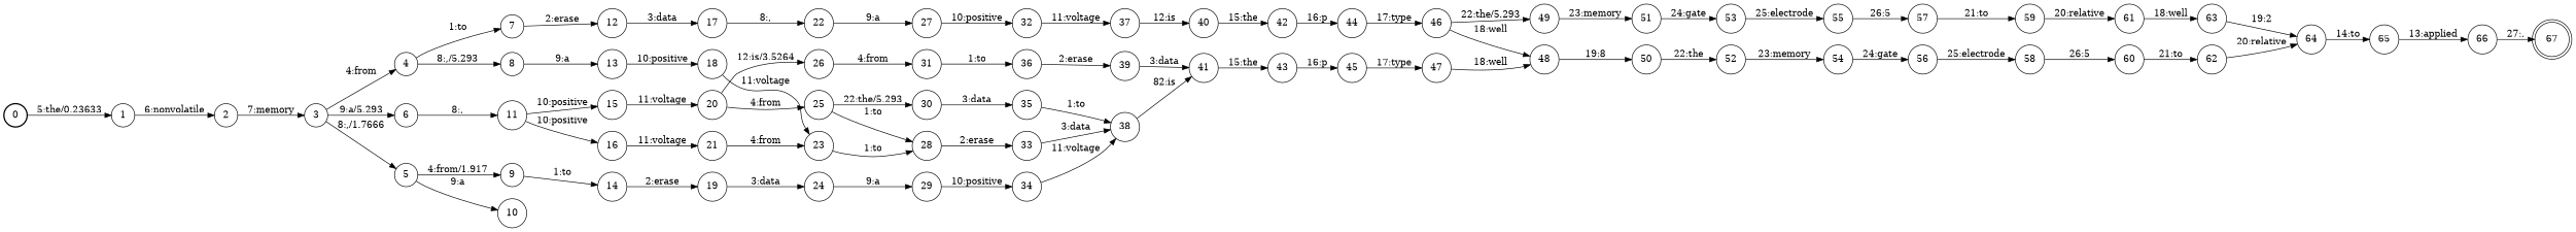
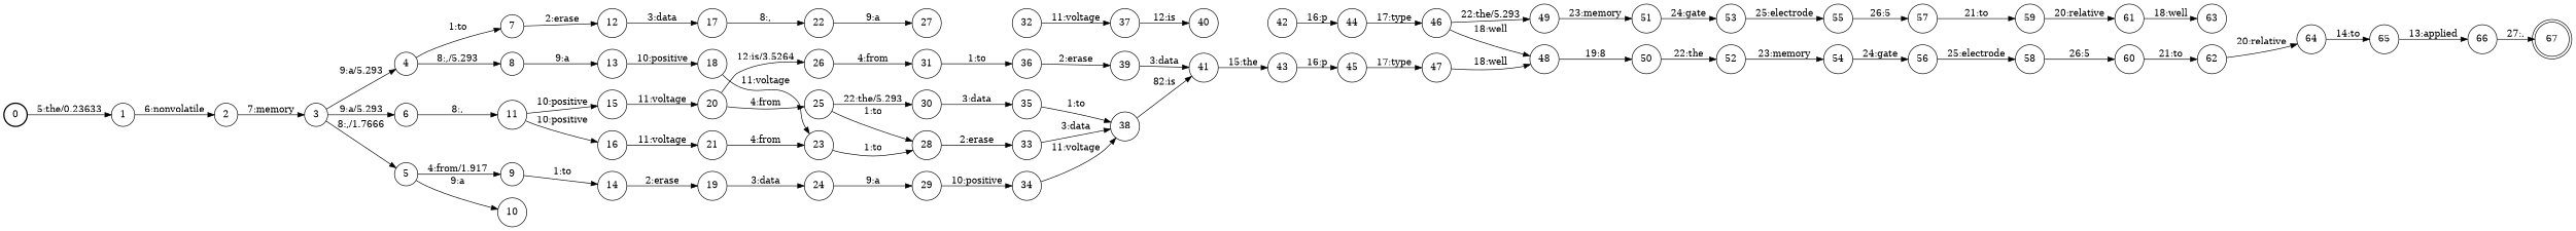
  digraph {
    nodesep=0.25
    rankdir=LR
    ranksep=0.4
    node [fontsize=14 shape=circle style=solid]
    edge [fontsize=14]
    n1 [label=0 style=bold]
    n2 [label=1]
    n3 [label=2]
    n4 [label=3]
    n5 [label=4]
    n6 [label=5]
    n7 [label=6]
    n8 [label=7]
    n9 [label=8]
    n10 [label=9]
    n11 [label=10]
    n12 [label=11]
    n13 [label=12]
    n14 [label=13]
    n15 [label=14]
    n16 [label=15]
    n17 [label=16]
    n18 [label=17]
    n19 [label=18]
    n20 [label=19]
    n21 [label=20]
    n22 [label=21]
    n23 [label=22]
    n24 [label=23]
    n25 [label=24]
    n26 [label=25]
    n27 [label=26]
    n28 [label=27]
    n29 [label=28]
    n30 [label=29]
    n31 [label=30]
    n32 [label=31]
    n33 [label=32]
    n34 [label=33]
    n35 [label=34]
    n36 [label=35]
    n37 [label=36]
    n38 [label=37]
    n39 [label=38]
    n40 [label=39]
    n41 [label=40]
    n42 [label=41]
    n43 [label=42]
    n44 [label=43]
    n45 [label=44]
    n46 [label=45]
    n47 [label=46]
    n48 [label=47]
    n49 [label=49]
    n50 [label=48]
    n51 [label=51]
    n52 [label=50]
    n53 [label=53]
    n54 [label=52]
    n55 [label=54]
    n56 [label=55]
    n57 [label=56]
    n58 [label=57]
    n59 [label=58]
    n60 [label=59]
    n61 [label=60]
    n62 [label=61]
    n63 [label=62]
    n64 [label=63]
    n65 [label=64]
    n66 [label=65]
    n67 [label=66]
    n68 [label=67 shape=doublecircle]
    n1 -> n2 [label="5:the/0.23633"]
    n2 -> n3 [label="6:nonvolatile"]
    n3 -> n4 [label="7:memory"]
-   n4 -> n5 [label="4:from"]
+   n4 -> n5 [label="9:a/5.293"]
    n4 -> n6 [label="8:,/1.7666"]
    n4 -> n7 [label="9:a/5.293"]
    n5 -> n8 [label="1:to"]
    n5 -> n9 [label="8:,/5.293"]
    n6 -> n10 [label="4:from/1.917"]
    n6 -> n11 [label="9:a"]
    n7 -> n12 [label="8:,"]
    n8 -> n13 [label="2:erase"]
    n9 -> n14 [label="9:a"]
    n10 -> n15 [label="1:to"]
    n12 -> n16 [label="10:positive"]
    n12 -> n17 [label="10:positive"]
    n13 -> n18 [label="3:data"]
    n14 -> n19 [label="10:positive"]
    n15 -> n20 [label="2:erase"]
    n16 -> n21 [label="11:voltage"]
    n17 -> n22 [label="11:voltage"]
    n18 -> n23 [label="8:,"]
    n19 -> n24 [label="11:voltage"]
    n20 -> n25 [label="3:data"]
    n21 -> n26 [label="4:from"]
    n21 -> n27 [label="12:is/3.5264"]
    n22 -> n24 [label="4:from"]
    n23 -> n28 [label="9:a"]
    n24 -> n29 [label="1:to"]
    n25 -> n30 [label="9:a"]
    n26 -> n29 [label="1:to"]
    n26 -> n31 [label="22:the/5.293"]
    n27 -> n32 [label="4:from"]
-   n28 -> n33 [label="10:positive"]
    n29 -> n34 [label="2:erase"]
    n30 -> n35 [label="10:positive"]
    n31 -> n36 [label="3:data"]
    n32 -> n37 [label="1:to"]
    n33 -> n38 [label="11:voltage"]
    n34 -> n39 [label="3:data"]
    n35 -> n39 [label="11:voltage"]
    n36 -> n39 [label="1:to"]
    n37 -> n40 [label="2:erase"]
    n38 -> n41 [label="12:is"]
    n39 -> n42 [label="82:is"]
    n40 -> n42 [label="3:data"]
-   n41 -> n43 [label="15:the"]
    n42 -> n44 [label="15:the"]
    n43 -> n45 [label="16:p"]
    n44 -> n46 [label="16:p"]
    n45 -> n47 [label="17:type"]
    n46 -> n48 [label="17:type"]
    n47 -> n49 [label="22:the/5.293"]
    n47 -> n50 [label="18:well"]
    n48 -> n50 [label="18:well"]
    n49 -> n51 [label="23:memory"]
    n50 -> n52 [label="19:8"]
    n51 -> n53 [label="24:gate"]
    n52 -> n54 [label="22:the"]
    n53 -> n56 [label="25:electrode"]
    n54 -> n55 [label="23:memory"]
    n55 -> n57 [label="24:gate"]
    n56 -> n58 [label="26:5"]
    n57 -> n59 [label="25:electrode"]
    n58 -> n60 [label="21:to"]
    n59 -> n61 [label="26:5"]
    n60 -> n62 [label="20:relative"]
    n61 -> n63 [label="21:to"]
    n62 -> n64 [label="18:well"]
    n63 -> n65 [label="20:relative"]
-   n64 -> n65 [label="19:2"]
    n65 -> n66 [label="14:to"]
    n66 -> n67 [label="13:applied"]
    n67 -> n68 [label="27:."]
  }
